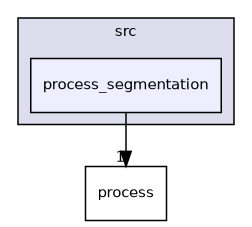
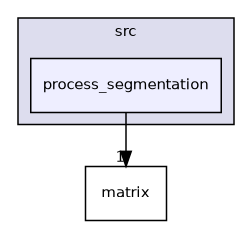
  digraph {
    compound=true
    node [fontname=Helvetica fontsize=10 shape=box]
    n1 [fillcolor="#eeeeff" label=process_segmentation pencolor=black style=filled]
-   n2 [label=process]
+   n2 [label=matrix]
    subgraph cluster_1 {
      bgcolor="#ddddee"
      fontname=Helvetica
      fontsize=10
      label=src
      pencolor=black
      n1
    }
    n1 -> n2 [headlabel=1 labeldistance=1.5 labelfontname=Helvetica labelfontsize=10]
  }
